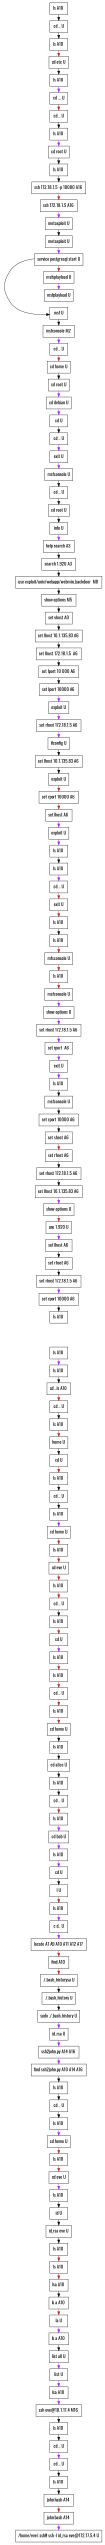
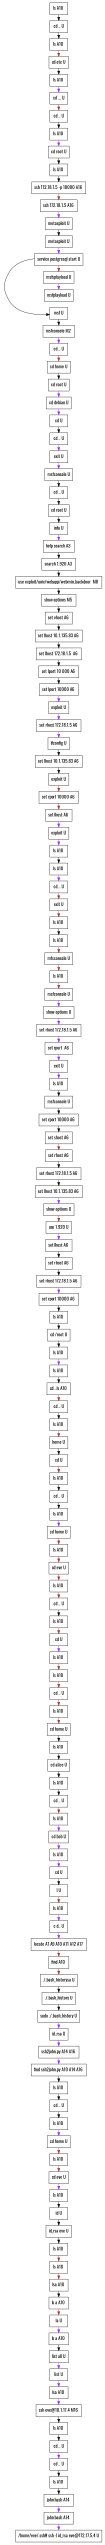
  digraph {
    fontname=Oswald
    rankdir=LR
    node [fontname=Oswald shape=box]
    edge [color=black constraint=false fontname=Oswald]
    n1 [label="ls A10 "]
    n2 [label="cd .. U"]
    n3 [label="ls A10 "]
    n4 [label="cd etc U"]
    n5 [label="ls A10 "]
    n6 [label="cd ... U"]
    n7 [label="cd .. U"]
    n8 [label="ls A10 "]
    n9 [label="cd root U"]
    n10 [label="ls A10 "]
    n11 [label="ssh 172.18.1.5 -p 10000 A16 "]
    n12 [label="ssh 172.18.1.5 A16 "]
    n13 [label="metasploit U"]
    n14 [label="metasploit U"]
    n15 [label="service postgresql start U"]
    n16 [label="msfsplayload U"]
    n17 [label="msf U"]
    n18 [label="msfplayload U"]
    n19 [label="msfconsole M2 "]
    n20 [label="cd .. U"]
    n21 [label="cd home U"]
    n22 [label="cd root U"]
    n23 [label="cd debian U"]
    n24 [label="cd U"]
    n25 [label="cd .. U"]
    n26 [label="exit U"]
    n27 [label="msfconsole U"]
    n28 [label="cd .. U"]
    n29 [label="cd root U"]
    n30 [label="info U"]
    n31 [label="help search A3 "]
    n32 [label="search 1.920 A3 "]
    n33 [label="use exploit/unix/webapp/webmin_backdoor  M8 "]
    n34 [label="show options M5 "]
-   n35 [label="set vhost A0"]
+   n35 [label="set vhost A6 "]
    n36 [label="set lhost 10.1.135.83 A6 "]
    n37 [label="set lhost 172.18.1.5  A6 "]
    n38 [label="set lport 10 000 A6 "]
    n39 [label="set lport 10000 A6 "]
    n40 [label="exploit U"]
    n41 [label="set rhost 172.18.1.5 A6 "]
    n42 [label="ifconfig U"]
    n43 [label="set lhost 10.1.135.83 A6 "]
    n44 [label="exploit U"]
    n45 [label="set rport 10000 A6 "]
    n46 [label="set lhost A6 "]
    n47 [label="exploit U"]
    n48 [label="ls A10 "]
    n49 [label="ls A10 "]
    n50 [label="cd .. U"]
    n51 [label="exit U"]
    n52 [label="ls A10 "]
    n53 [label="ls A10 "]
    n54 [label="mfsconsole U"]
    n55 [label="ls A10 "]
    n56 [label="msfconsole U"]
    n57 [label="show options U"]
    n58 [label="set rhost 172.18.1.5 A6 "]
    n59 [label="set rport  A6 "]
    n60 [label="exit U"]
    n61 [label="ls A10 "]
    n62 [label="msfconsole U"]
    n63 [label="set rport 10000 A6 "]
    n64 [label="set shost A6 "]
    n65 [label="set rhost A6 "]
    n66 [label="set rhost 172.18.1.5 A6 "]
    n67 [label="set lhost 10.1.135.83 A6 "]
    n68 [label="show options U"]
    n69 [label="use 1.920 U"]
    n70 [label="set lhost A6 "]
    n71 [label="set rhost A6 "]
    n72 [label="set rhost 172.18.1.5 A6 "]
    n73 [label="set rport 10000 A6 "]
    n74 [label="ls A10 "]
+   n75 [label="cd /root U"]
    n76 [label="ls A10 "]
    n77 [label="ls A10 "]
    n78 [label="cd ..ls A10 "]
    n79 [label="cd .. U"]
    n80 [label="ls A10 "]
    n81 [label="home U"]
    n82 [label="cd U"]
    n83 [label="ls A10 "]
    n84 [label="cd .. U"]
    n85 [label="ls A10 "]
    n86 [label="cd home U"]
    n87 [label="ls A10 "]
    n88 [label="cd eve U"]
    n89 [label="ls A10 "]
    n90 [label="cd .. U"]
    n91 [label="ls A10 "]
    n92 [label="cd U"]
    n93 [label="ls A10 "]
    n94 [label="ls A10 "]
    n95 [label="cd .. U"]
    n96 [label="ls A10 "]
    n97 [label="cd home U"]
    n98 [label="ls A10 "]
    n99 [label="cd alice U"]
    n100 [label="ls A10 "]
    n101 [label="cd .. U"]
    n102 [label="ls A10 "]
    n103 [label="cd bob U"]
    n104 [label="ls A10 "]
    n105 [label="cd U"]
    n106 [label="l U"]
    n107 [label="ls A10 "]
    n108 [label="c d.. U"]
    n109 [label="locate A1 A9 A10 A11 A12 A17 "]
    n110 [label="find A10 "]
    n111 [label="./.bash_historysa U"]
    n112 [label="./.bash_history U"]
    n113 [label="sudo ./.bash_history U"]
    n114 [label="id_rsa U"]
    n115 [label="ssh2john.py A14 A16 "]
    n116 [label="find ssh2john.py A10 A14 A16 "]
    n117 [label="ls A10 "]
    n118 [label="cd .. U"]
    n119 [label="ls A10 "]
    n120 [label="cd home U"]
    n121 [label="ls A10 "]
    n122 [label="cd eve U"]
    n123 [label="ls A10 "]
    n124 [label="id U"]
    n125 [label="id_rsa eve U"]
    n126 [label="ls A10 "]
    n127 [label="ls A10 "]
    n128 [label="lsa A10 "]
    n129 [label="ls a A10 "]
    n130 [label="la U"]
    n131 [label="ls a A10 "]
    n132 [label="list all U"]
    n133 [label="list U"]
    n134 [label="lsa A10 "]
    n135 [label="ssh eve@10.1.17.4 M16 "]
    n136 [label="ls A10 "]
    n137 [label="cd .. U"]
    n138 [label="cd .. U"]
    n139 [label="ls A10 "]
    n140 [label="john hash A14 "]
    n141 [label="john bash A14 "]
    n142 [label="/home/eve/.ssh# ssh -l id_rsa eve@172.17.5.4 U"]
    n1 -> n2
    n2 -> n3
    n3 -> n4 [color=brown]
    n4 -> n5
    n5 -> n6 [color=purple]
    n6 -> n7 [color=brown]
    n7 -> n8
    n8 -> n9 [color=purple]
    n9 -> n10
    n10 -> n11
    n11 -> n12 [color=brown]
    n12 -> n13 [color=purple]
    n13 -> n14
    n14 -> n15 [color=purple]
    n15 -> n16 [color=brown]
    n15 -> n17
    n16 -> n18 [color=purple]
    n17 -> n19
    n19 -> n20 [color=purple]
    n20 -> n21 [color=brown]
    n21 -> n22
    n22 -> n23 [color=purple]
    n23 -> n24 [color=purple]
    n24 -> n25
    n25 -> n26 [color=purple]
    n26 -> n27 [color=purple]
    n27 -> n28
    n28 -> n29
    n29 -> n30
    n30 -> n31 [color=purple]
    n31 -> n32
    n32 -> n33
    n33 -> n34
    n34 -> n35
    n35 -> n36
    n36 -> n37
    n37 -> n38
    n38 -> n39
    n39 -> n40 [color=purple]
    n40 -> n41 [color=purple]
    n41 -> n42 [color=purple]
    n42 -> n43
    n43 -> n44
    n44 -> n45 [color=brown]
    n45 -> n46 [color=brown]
    n46 -> n47 [color=purple]
    n47 -> n48 [color=purple]
    n48 -> n49
    n49 -> n50 [color=purple]
    n50 -> n51 [color=brown]
    n51 -> n52 [color=brown]
    n52 -> n53
    n53 -> n54 [color=brown]
    n54 -> n55 [color=brown]
    n55 -> n56 [color=brown]
    n56 -> n57 [color=purple]
    n57 -> n58 [color=purple]
    n58 -> n59 [color=purple]
    n59 -> n60 [color=purple]
    n60 -> n61 [color=purple]
    n61 -> n62
    n62 -> n63
    n63 -> n64
    n64 -> n65 [color=brown]
    n65 -> n66
    n66 -> n67
    n67 -> n68 [color=purple]
    n68 -> n69 [color=brown]
    n69 -> n70 [color=purple]
    n70 -> n71
    n71 -> n72
    n72 -> n73 [color=purple]
    n73 -> n74
+   n74 -> n75
+   n75 -> n76
    n76 -> n77 [color=purple]
    n77 -> n78
    n78 -> n79 [color=brown]
    n79 -> n80
    n80 -> n81 [color=brown]
    n81 -> n82
    n82 -> n83 [color=brown]
    n83 -> n84
    n84 -> n85
    n85 -> n86 [color=purple]
    n86 -> n87 [color=brown]
    n87 -> n88 [color=brown]
    n88 -> n89 [color=brown]
    n89 -> n90 [color=brown]
    n90 -> n91
    n91 -> n92 [color=brown]
    n92 -> n93 [color=purple]
    n93 -> n94 [color=brown]
    n94 -> n95 [color=brown]
    n95 -> n96 [color=brown]
    n96 -> n97 [color=brown]
    n97 -> n98
    n98 -> n99
    n99 -> n100
    n100 -> n101
    n101 -> n102 [color=brown]
    n102 -> n103 [color=purple]
    n103 -> n104 [color=purple]
    n104 -> n105 [color=purple]
    n105 -> n106
    n106 -> n107 [color=brown]
    n107 -> n108 [color=purple]
    n108 -> n109 [color=purple]
    n109 -> n110 [color=brown]
    n110 -> n111 [color=brown]
    n111 -> n112
    n112 -> n113
    n113 -> n114 [color=purple]
    n114 -> n115 [color=purple]
    n115 -> n116 [color=purple]
    n116 -> n117
    n117 -> n118
    n118 -> n119
    n119 -> n120 [color=purple]
    n120 -> n121 [color=brown]
    n121 -> n122 [color=brown]
    n122 -> n123 [color=purple]
    n123 -> n124
    n124 -> n125
    n125 -> n126
    n126 -> n127 [color=brown]
    n127 -> n128 [color=brown]
    n128 -> n129
    n129 -> n130 [color=brown]
    n130 -> n131 [color=purple]
    n131 -> n132
    n132 -> n133 [color=purple]
    n133 -> n134 [color=purple]
    n134 -> n135 [color=purple]
    n135 -> n136
    n136 -> n137
    n137 -> n138 [color=purple]
    n138 -> n139
    n139 -> n140
-   n140 -> n141 [color=brown]
+   n140 -> n141 [color=purple]
    n141 -> n142 [color=purple]
  }
